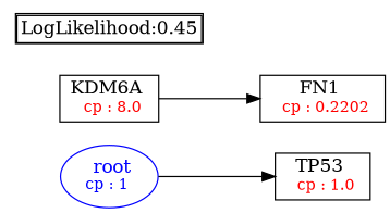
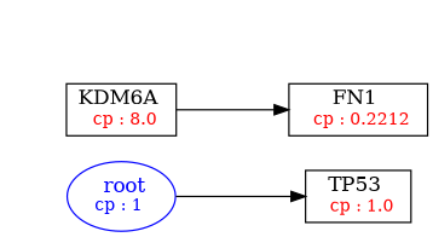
  digraph {
    fontsize=10
    rankdir=LR
    node [shape=box]
    n1 [color=Blue label=<<font color='Blue'> root</font><br/><font color='Blue' POINT-SIZE='12'>cp : 1 </font>> shape=oval]
    n2 [label=<TP53 <br/> <font color='Red' POINT-SIZE='12'> cp : 1.0 </font>>]
    n3 [label=<KDM6A <br/> <font color='Red' POINT-SIZE='12'> cp : 8.0 </font>>]
-   n4 [label=<FN1 <br/> <font color='Red' POINT-SIZE='12'> cp : 0.2202 </font>>]
-   n5 [label=<<TABLE BORDER="1" CELLBORDER="1" CELLSPACING="0" >     <TR><TD ALIGN="LEFT">LogLikelihood:0.45</TD></TR>     </TABLE>> shape=plaintext]
+   n4 [label=<FN1 <br/> <font color='Red' POINT-SIZE='12'> cp : 0.2212 </font>>]
    n1 -> n2
    n3 -> n4
  }
